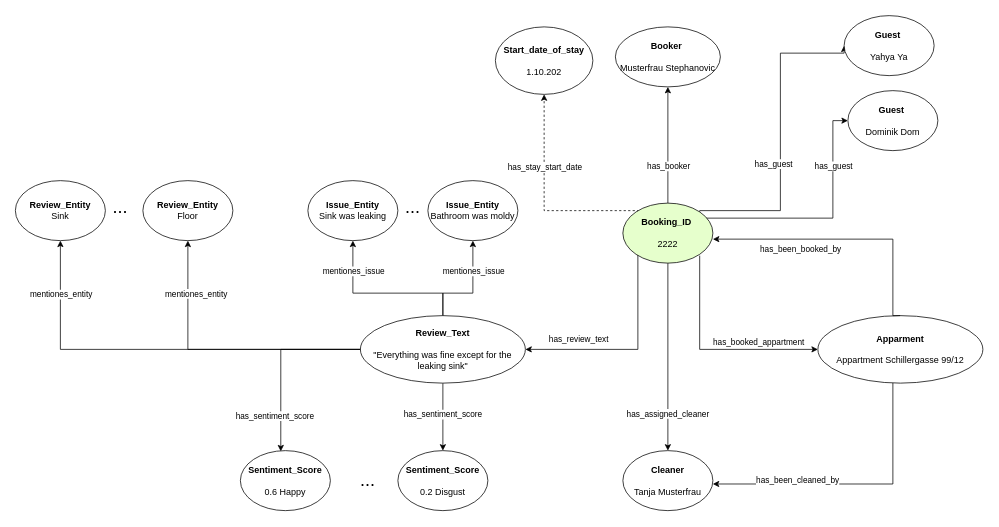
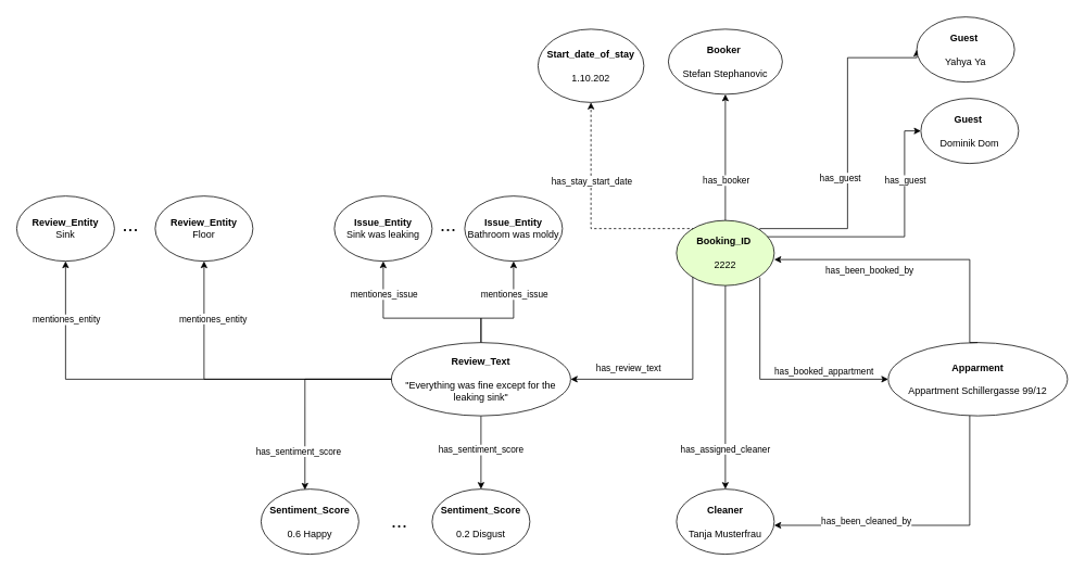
  <mxCell id="0" />
  <mxCell id="1" parent="0" />
  <mxCell id="2" style="edgeStyle=orthogonalEdgeStyle;rounded=0;orthogonalLoop=1;jettySize=auto;html=1;exitX=1;exitY=0.5;exitDx=0;exitDy=0;" parent="1" target="11" edge="1"><mxGeometry relative="1" as="geometry"><mxPoint x="1070" y="160" as="targetPoint" /><mxPoint x="900" y="310" as="sourcePoint" /><Array as="points"><mxPoint x="900" y="290" /><mxPoint x="1110" y="290" /><mxPoint x="1110" y="160" /></Array></mxGeometry></mxCell>
  <mxCell id="3" value="has_guest" style="edgeLabel;html=1;align=center;verticalAlign=middle;resizable=0;points=[];" parent="2" vertex="1" connectable="0"><mxGeometry x="0.188" y="2" relative="1" as="geometry"><mxPoint x="4" y="-68" as="offset" /></mxGeometry></mxCell>
  <mxCell id="4" style="edgeStyle=orthogonalEdgeStyle;rounded=0;orthogonalLoop=1;jettySize=auto;html=1;exitX=1;exitY=0;exitDx=0;exitDy=0;entryX=0;entryY=0.5;entryDx=0;entryDy=0;" parent="1" source="32" target="14" edge="1"><mxGeometry relative="1" as="geometry"><Array as="points"><mxPoint x="932" y="280" /><mxPoint x="1040" y="280" /><mxPoint x="1040" y="70" /></Array></mxGeometry></mxCell>
  <mxCell id="5" value="has_guest" style="edgeLabel;html=1;align=center;verticalAlign=middle;resizable=0;points=[];" parent="4" vertex="1" connectable="0"><mxGeometry x="0.244" y="2" relative="1" as="geometry"><mxPoint x="-8" y="86" as="offset" /></mxGeometry></mxCell>
  <mxCell id="6" style="edgeStyle=orthogonalEdgeStyle;rounded=0;orthogonalLoop=1;jettySize=auto;html=1;exitX=0.5;exitY=1;exitDx=0;exitDy=0;entryX=1;entryY=0.5;entryDx=0;entryDy=0;" parent="1" source="32" target="23" edge="1"><mxGeometry relative="1" as="geometry"><Array as="points"><mxPoint x="890" y="330" /><mxPoint x="850" y="330" /><mxPoint x="850" y="465" /></Array></mxGeometry></mxCell>
  <mxCell id="7" value="has_review_text" style="edgeLabel;html=1;align=center;verticalAlign=middle;resizable=0;points=[];" parent="6" vertex="1" connectable="0"><mxGeometry x="0.08" y="1" relative="1" as="geometry"><mxPoint x="-81" y="-5" as="offset" /></mxGeometry></mxCell>
  <mxCell id="8" style="edgeStyle=orthogonalEdgeStyle;rounded=0;orthogonalLoop=1;jettySize=auto;html=1;" parent="1" source="32" target="10" edge="1"><mxGeometry relative="1" as="geometry" /></mxCell>
  <mxCell id="9" value="has_booker" style="edgeLabel;html=1;align=center;verticalAlign=middle;resizable=0;points=[];" parent="8" vertex="1" connectable="0"><mxGeometry y="1" relative="1" as="geometry"><mxPoint x="1" y="28" as="offset" /></mxGeometry></mxCell>
- <mxCell id="10" value="&lt;b&gt;Booker&amp;nbsp;&lt;/b&gt;&lt;div&gt;&lt;br&gt;&lt;/div&gt;&lt;div&gt;Musterfrau Stephanovic&lt;/div&gt;" style="ellipse;whiteSpace=wrap;html=1;" parent="1" vertex="1"><mxGeometry x="820" y="35" width="140" height="80" as="geometry" /></mxCell>
+ <mxCell id="10" value="&lt;b&gt;Booker&amp;nbsp;&lt;/b&gt;&lt;div&gt;&lt;br&gt;&lt;/div&gt;&lt;div&gt;Stefan Stephanovic&lt;/div&gt;" style="ellipse;whiteSpace=wrap;html=1;" parent="1" vertex="1"><mxGeometry x="820" y="35" width="140" height="80" as="geometry" /></mxCell>
  <mxCell id="11" value="&lt;b&gt;Guest&lt;/b&gt;&amp;nbsp;&lt;div&gt;&lt;br&gt;&lt;/div&gt;&lt;div&gt;Dominik Dom&lt;/div&gt;" style="ellipse;whiteSpace=wrap;html=1;" parent="1" vertex="1"><mxGeometry x="1130" y="120" width="120" height="80" as="geometry" /></mxCell>
  <mxCell id="12" style="edgeStyle=orthogonalEdgeStyle;rounded=0;orthogonalLoop=1;jettySize=auto;html=1;exitX=0;exitY=0.5;exitDx=0;exitDy=0;entryX=0.5;entryY=1;entryDx=0;entryDy=0;dashed=1;" parent="1" source="32" target="15" edge="1"><mxGeometry relative="1" as="geometry"><Array as="points"><mxPoint x="850" y="310" /><mxPoint x="850" y="280" /><mxPoint x="725" y="280" /></Array></mxGeometry></mxCell>
  <mxCell id="13" value="has_stay_start_date" style="edgeLabel;html=1;align=center;verticalAlign=middle;resizable=0;points=[];" parent="12" vertex="1" connectable="0"><mxGeometry x="0.227" y="1" relative="1" as="geometry"><mxPoint x="1" y="-32" as="offset" /></mxGeometry></mxCell>
  <mxCell id="14" value="&lt;b&gt;Guest&amp;nbsp;&lt;/b&gt;&lt;div&gt;&lt;br&gt;&lt;/div&gt;&lt;div&gt;Yahya Ya&lt;/div&gt;" style="ellipse;whiteSpace=wrap;html=1;" parent="1" vertex="1"><mxGeometry x="1125" y="20" width="120" height="80" as="geometry" /></mxCell>
  <mxCell id="15" value="&lt;b&gt;Start_date_of_stay&lt;/b&gt;&lt;div&gt;&lt;br&gt;&lt;/div&gt;&lt;div&gt;1.10.202&lt;/div&gt;" style="ellipse;whiteSpace=wrap;html=1;" parent="1" vertex="1"><mxGeometry x="660" y="35" width="130" height="90" as="geometry" /></mxCell>
  <mxCell id="16" style="edgeStyle=orthogonalEdgeStyle;rounded=0;orthogonalLoop=1;jettySize=auto;html=1;exitX=0.5;exitY=1;exitDx=0;exitDy=0;entryX=0.5;entryY=0;entryDx=0;entryDy=0;" parent="1" source="23" target="27" edge="1"><mxGeometry relative="1" as="geometry" /></mxCell>
  <mxCell id="17" value="has_sentiment_score" style="edgeLabel;html=1;align=center;verticalAlign=middle;resizable=0;points=[];" parent="16" vertex="1" connectable="0"><mxGeometry x="-0.098" y="-1" relative="1" as="geometry"><mxPoint as="offset" /></mxGeometry></mxCell>
  <mxCell id="18" style="edgeStyle=orthogonalEdgeStyle;rounded=0;orthogonalLoop=1;jettySize=auto;html=1;exitX=0;exitY=0.5;exitDx=0;exitDy=0;entryX=0.5;entryY=1;entryDx=0;entryDy=0;" edge="1" parent="1" source="23" target="43"><mxGeometry relative="1" as="geometry"><Array as="points"><mxPoint x="250" y="465" /></Array></mxGeometry></mxCell>
  <mxCell id="19" value="mentiones_entity" style="edgeLabel;html=1;align=center;verticalAlign=middle;resizable=0;points=[];" vertex="1" connectable="0" parent="18"><mxGeometry x="0.396" y="1" relative="1" as="geometry"><mxPoint x="11" y="-43" as="offset" /></mxGeometry></mxCell>
  <mxCell id="20" style="edgeStyle=orthogonalEdgeStyle;rounded=0;orthogonalLoop=1;jettySize=auto;html=1;exitX=0.5;exitY=0;exitDx=0;exitDy=0;" edge="1" parent="1" source="23" target="44"><mxGeometry relative="1" as="geometry"><Array as="points"><mxPoint x="590" y="390" /><mxPoint x="470" y="390" /></Array></mxGeometry></mxCell>
  <mxCell id="21" value="mentiones_issue" style="edgeLabel;html=1;align=center;verticalAlign=middle;resizable=0;points=[];" vertex="1" connectable="0" parent="20"><mxGeometry x="0.709" y="-2" relative="1" as="geometry"><mxPoint x="-2" y="8" as="offset" /></mxGeometry></mxCell>
  <mxCell id="22" style="edgeStyle=orthogonalEdgeStyle;rounded=0;orthogonalLoop=1;jettySize=auto;html=1;exitX=0.5;exitY=0;exitDx=0;exitDy=0;entryX=0.5;entryY=1;entryDx=0;entryDy=0;" edge="1" parent="1" source="23" target="46"><mxGeometry relative="1" as="geometry"><Array as="points"><mxPoint x="590" y="390" /><mxPoint x="630" y="390" /></Array></mxGeometry></mxCell>
  <mxCell id="23" value="&lt;b&gt;Review_Text&lt;/b&gt;&lt;div&gt;&lt;br&gt;&lt;/div&gt;&lt;div&gt;&quot;Everything was fine except for the leaking sink&quot;&lt;/div&gt;" style="ellipse;whiteSpace=wrap;html=1;" parent="1" vertex="1"><mxGeometry x="480" y="420" width="220" height="90" as="geometry" /></mxCell>
  <mxCell id="24" value="&lt;b&gt;Sentiment_Score&lt;/b&gt;&lt;div&gt;&lt;br&gt;&lt;/div&gt;&lt;div&gt;0.6 Happy&lt;/div&gt;" style="ellipse;whiteSpace=wrap;html=1;" parent="1" vertex="1"><mxGeometry x="320" y="600" width="120" height="80" as="geometry" /></mxCell>
  <mxCell id="25" style="edgeStyle=orthogonalEdgeStyle;rounded=0;orthogonalLoop=1;jettySize=auto;html=1;entryX=0.449;entryY=0.012;entryDx=0;entryDy=0;entryPerimeter=0;" parent="1" source="23" target="24" edge="1"><mxGeometry relative="1" as="geometry" /></mxCell>
  <mxCell id="26" value="has_sentiment_score" style="edgeLabel;html=1;align=center;verticalAlign=middle;resizable=0;points=[];" parent="25" vertex="1" connectable="0"><mxGeometry x="-0.101" y="-1" relative="1" as="geometry"><mxPoint x="-7" y="86" as="offset" /></mxGeometry></mxCell>
  <mxCell id="27" value="&lt;b&gt;Sentiment_Score&lt;/b&gt;&lt;div&gt;&lt;br&gt;&lt;/div&gt;&lt;div&gt;0.2 Disgust&lt;/div&gt;" style="ellipse;whiteSpace=wrap;html=1;" parent="1" vertex="1"><mxGeometry x="530" y="600" width="120" height="80" as="geometry" /></mxCell>
  <mxCell id="28" style="edgeStyle=orthogonalEdgeStyle;rounded=0;orthogonalLoop=1;jettySize=auto;html=1;exitX=1;exitY=1;exitDx=0;exitDy=0;entryX=0;entryY=0.5;entryDx=0;entryDy=0;" parent="1" target="36" edge="1"><mxGeometry relative="1" as="geometry"><mxPoint x="1136.291" y="451.72" as="targetPoint" /><mxPoint x="932.426" y="340.004" as="sourcePoint" /><Array as="points"><mxPoint x="932" y="465" /></Array></mxGeometry></mxCell>
  <mxCell id="29" value="has_booked_appartment" style="edgeLabel;html=1;align=center;verticalAlign=middle;resizable=0;points=[];" parent="28" vertex="1" connectable="0"><mxGeometry x="-0.142" y="1" relative="1" as="geometry"><mxPoint x="77" y="-6" as="offset" /></mxGeometry></mxCell>
  <mxCell id="30" style="edgeStyle=orthogonalEdgeStyle;rounded=0;orthogonalLoop=1;jettySize=auto;html=1;exitX=0.5;exitY=1;exitDx=0;exitDy=0;entryX=0.5;entryY=0;entryDx=0;entryDy=0;" parent="1" source="32" target="33" edge="1"><mxGeometry relative="1" as="geometry" /></mxCell>
  <mxCell id="31" value="has_assigned_cleaner" style="edgeLabel;html=1;align=center;verticalAlign=middle;resizable=0;points=[];" parent="30" vertex="1" connectable="0"><mxGeometry x="0.534" y="-1" relative="1" as="geometry"><mxPoint y="8" as="offset" /></mxGeometry></mxCell>
  <mxCell id="32" value="&lt;b&gt;Booking_ID&lt;/b&gt;&amp;nbsp;&lt;div&gt;&lt;br&gt;&lt;/div&gt;&lt;div&gt;2222&lt;/div&gt;" style="ellipse;whiteSpace=wrap;html=1;fillColor=#E6FFCC;" parent="1" vertex="1"><mxGeometry x="830" y="270" width="120" height="80" as="geometry" /></mxCell>
  <mxCell id="33" value="&lt;b&gt;Cleaner&lt;/b&gt;&lt;div&gt;&lt;br&gt;&lt;/div&gt;&lt;div&gt;Tanja Musterfrau&lt;/div&gt;" style="ellipse;whiteSpace=wrap;html=1;" parent="1" vertex="1"><mxGeometry x="830" y="600" width="120" height="80" as="geometry" /></mxCell>
  <mxCell id="34" style="edgeStyle=orthogonalEdgeStyle;rounded=0;orthogonalLoop=1;jettySize=auto;html=1;entryX=0.999;entryY=0.556;entryDx=0;entryDy=0;entryPerimeter=0;" parent="1" source="36" target="33" edge="1"><mxGeometry relative="1" as="geometry"><Array as="points"><mxPoint x="1190" y="645" /></Array><mxPoint x="1122.218" y="504.78" as="sourcePoint" /><mxPoint x="950" y="655" as="targetPoint" /></mxGeometry></mxCell>
  <mxCell id="35" value="has_been_cleaned_by" style="edgeLabel;html=1;align=center;verticalAlign=middle;resizable=0;points=[];" parent="34" vertex="1" connectable="0"><mxGeometry x="0.258" relative="1" as="geometry"><mxPoint x="-26" y="-5" as="offset" /></mxGeometry></mxCell>
  <mxCell id="36" value="&lt;b&gt;Apparment&lt;/b&gt;&lt;div&gt;&lt;b&gt;&lt;br&gt;&lt;/b&gt;&lt;/div&gt;&lt;div&gt;Appartment Schillergasse 99/12&lt;/div&gt;" style="ellipse;whiteSpace=wrap;html=1;" parent="1" vertex="1"><mxGeometry x="1090" y="420" width="220" height="90" as="geometry" /></mxCell>
  <mxCell id="37" style="edgeStyle=orthogonalEdgeStyle;rounded=0;orthogonalLoop=1;jettySize=auto;html=1;exitX=0.5;exitY=0;exitDx=0;exitDy=0;entryX=1;entryY=0.6;entryDx=0;entryDy=0;entryPerimeter=0;" parent="1" source="36" target="32" edge="1"><mxGeometry relative="1" as="geometry"><Array as="points"><mxPoint x="1190" y="318" /></Array></mxGeometry></mxCell>
  <mxCell id="38" value="has_been_booked_by" style="edgeLabel;html=1;align=center;verticalAlign=middle;resizable=0;points=[];" parent="37" vertex="1" connectable="0"><mxGeometry x="0.343" y="1" relative="1" as="geometry"><mxPoint y="11" as="offset" /></mxGeometry></mxCell>
  <mxCell id="39" style="edgeStyle=orthogonalEdgeStyle;rounded=0;orthogonalLoop=1;jettySize=auto;html=1;entryX=0.5;entryY=1;entryDx=0;entryDy=0;" edge="1" parent="1" source="23" target="41"><mxGeometry relative="1" as="geometry" /></mxCell>
  <mxCell id="40" value="mentiones_entity" style="edgeLabel;html=1;align=center;verticalAlign=middle;resizable=0;points=[];" vertex="1" connectable="0" parent="39"><mxGeometry x="0.532" relative="1" as="geometry"><mxPoint y="-57" as="offset" /></mxGeometry></mxCell>
  <mxCell id="41" value="&lt;div&gt;&lt;b&gt;Review_Entity&lt;/b&gt;&lt;/div&gt;&lt;div&gt;Sink&lt;/div&gt;" style="ellipse;whiteSpace=wrap;html=1;" vertex="1" parent="1"><mxGeometry x="20" y="240" width="120" height="80" as="geometry" /></mxCell>
  <mxCell id="42" value="&lt;font style=&quot;font-size: 24px;&quot;&gt;...&lt;/font&gt;" style="text;html=1;align=center;verticalAlign=middle;whiteSpace=wrap;rounded=0;" vertex="1" parent="1"><mxGeometry x="460" y="625" width="60" height="30" as="geometry" /></mxCell>
  <mxCell id="43" value="&lt;div&gt;&lt;b&gt;Review_Entity&lt;/b&gt;&lt;/div&gt;&lt;div&gt;Floor&lt;/div&gt;" style="ellipse;whiteSpace=wrap;html=1;" vertex="1" parent="1"><mxGeometry x="190" y="240" width="120" height="80" as="geometry" /></mxCell>
  <mxCell id="44" value="&lt;div&gt;&lt;b&gt;Issue_Entity&lt;/b&gt;&lt;br&gt;Sink was leaking&lt;/div&gt;" style="ellipse;whiteSpace=wrap;html=1;" vertex="1" parent="1"><mxGeometry x="410" y="240" width="120" height="80" as="geometry" /></mxCell>
  <mxCell id="45" value="&lt;font style=&quot;font-size: 24px;&quot;&gt;...&lt;/font&gt;" style="text;html=1;align=center;verticalAlign=middle;whiteSpace=wrap;rounded=0;" vertex="1" parent="1"><mxGeometry x="130" y="260" width="60" height="30" as="geometry" /></mxCell>
  <mxCell id="46" value="&lt;div&gt;&lt;b&gt;Issue_Entity&lt;/b&gt;&lt;br&gt;Bathroom was moldy&lt;/div&gt;" style="ellipse;whiteSpace=wrap;html=1;" vertex="1" parent="1"><mxGeometry x="570" y="240" width="120" height="80" as="geometry" /></mxCell>
  <mxCell id="47" value="mentiones_issue" style="edgeLabel;html=1;align=center;verticalAlign=middle;resizable=0;points=[];" vertex="1" connectable="0" parent="1"><mxGeometry x="630.002" y="360" as="geometry" /></mxCell>
  <mxCell id="48" value="&lt;font style=&quot;font-size: 24px;&quot;&gt;...&lt;/font&gt;" style="text;html=1;align=center;verticalAlign=middle;whiteSpace=wrap;rounded=0;" vertex="1" parent="1"><mxGeometry x="520" y="260" width="60" height="30" as="geometry" /></mxCell>
